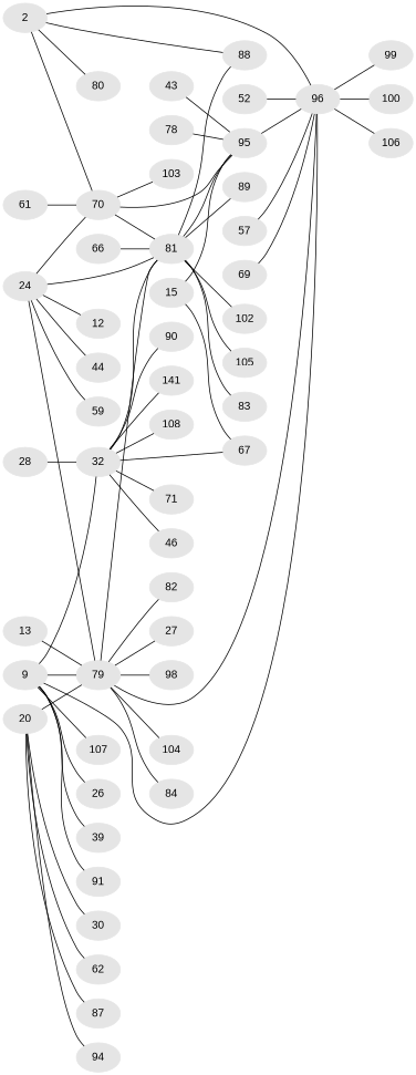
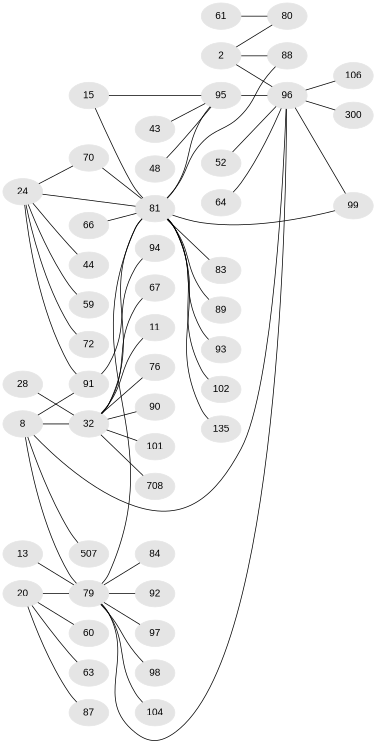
  graph {
    fontname="Liberation Sans"
    rankdir=LR
    node [color=gray90 fontname="Liberation Sans" style=filled]
    edge [fontname="Liberation Sans"]
    2 [super="+1"]
    70 [super="+25"]
    80
    88 [super="+44+86"]
    96 [super="+4+33+45+5+50+48+51"]
    81 [super="+38+12+29+21+47+34+37+56"]
    95 [super="+42"]
-   103
    99 [super="+82"]
-   100 [super="+85"]
+   100 [super="+85" label=300]
    106
-   9 [super="+7"]
-   26
+   9 [super="+7" label=8]
    32 [super="+10+8"]
-   39
    79 [super="+19+27+54+62"]
    91 [super="+55"]
-   107
+   107 [label=507]
    67
-   71
-   76 [label=46]
+   71 [label=11]
+   76
    90
-   101 [label=141]
-   108 [super="+49"]
+   101
+   108 [super="+49" label=708]
    84 [super="+65"]
-   92 [label=82]
-   97 [label=27]
+   92
+   97
    98 [super="+75"]
    104
    15 [super="+11"]
    83
    89
+   93 [super="+74"]
    102
-   105
+   105 [label=135]
    20 [super="+16"]
-   60 [label=30]
-   63 [label=62]
+   60
+   63
    87
    94 [super="+58"]
    24 [super="+22"]
    n42 [label=44]
    59
-   72 [label=12]
+   72
    28
    43
    52
-   57
    61
-   64 [label=69]
+   64
    66 [super="+41"]
    n52 [label=13]
-   78
-   2 -- 70
+   78 [label=48]
    2 -- 80
    2 -- 88
    2 -- 96 [weight=6]
    70 -- 81 [weight=2]
-   70 -- 95
-   70 -- 103
    96 -- 99
    96 -- 100
    96 -- 106
    81 -- 88
    81 -- 95 [weight=2]
+   81 -- 99
    81 -- 83
    81 -- 89
+   81 -- 93
    81 -- 102
    81 -- 105
    95 -- 96
    9 -- 96 [weight=2]
-   9 -- 26
    9 -- 32 [weight=6]
-   9 -- 39
    9 -- 79 [weight=2]
    9 -- 91
    9 -- 107
    32 -- 81 [weight=5]
    32 -- 67
    32 -- 71
    32 -- 76
    32 -- 90
    32 -- 101
    32 -- 108
    79 -- 96
    79 -- 81 [weight=2]
    79 -- 84
    79 -- 92
    79 -- 97
    79 -- 98
    79 -- 104
-   15 -- 67 [weight=2]
+   15 -- 81 [weight=2]
    15 -- 95 [weight=4]
    20 -- 79 [weight=6]
    20 -- 60
    20 -- 63
    20 -- 87
-   20 -- 94
+   91 -- 94
    24 -- 70 [weight=4]
    24 -- 81 [weight=2]
-   24 -- 79
+   24 -- 91
    24 -- n42
    24 -- 59
    24 -- 72
    28 -- 32
    43 -- 95
    52 -- 96
-   57 -- 96
-   61 -- 70
+   61 -- 80
    64 -- 96
    66 -- 81
    n52 -- 79
    78 -- 95
  }
